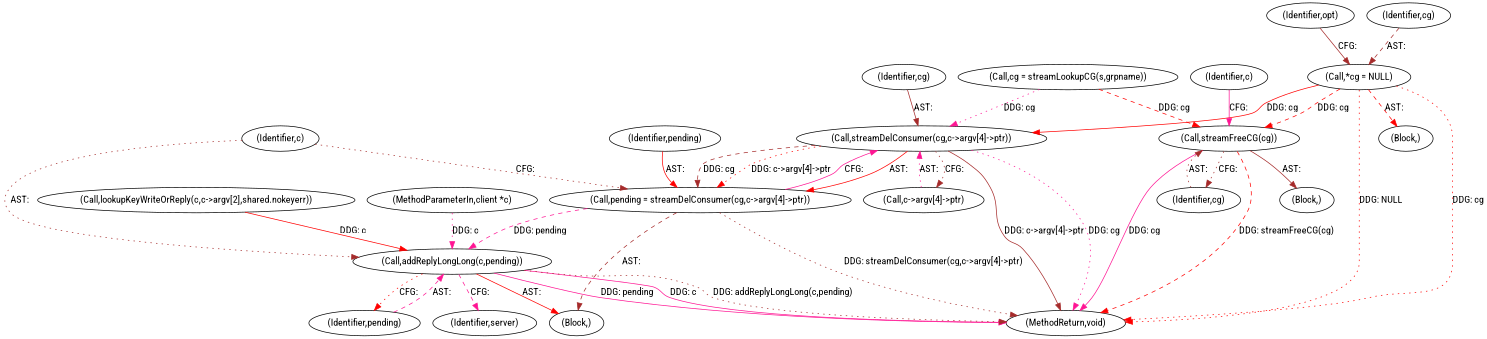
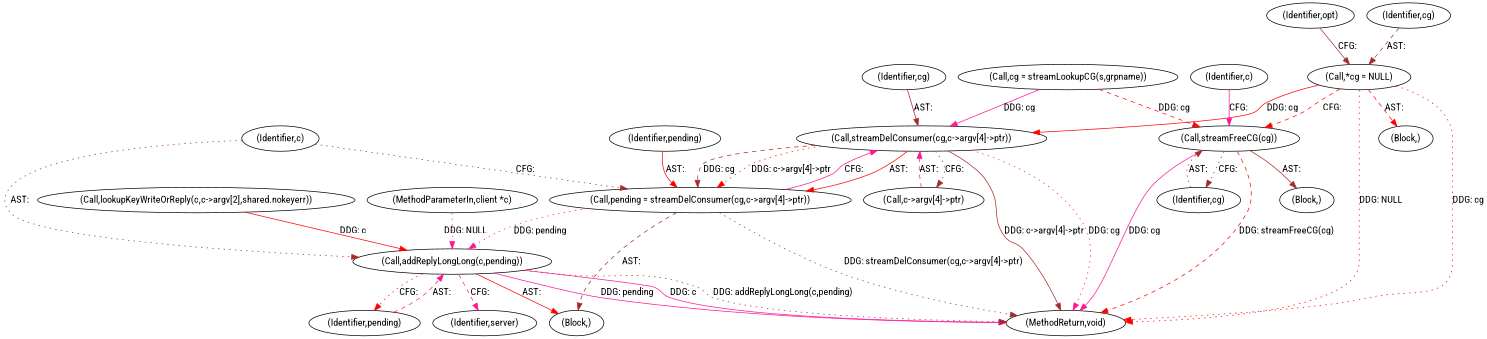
  digraph {
    fontname="Roboto Condensed"
    node [fontname="Roboto Condensed"]
    edge [color=brown fontname="Roboto Condensed" style=solid]
    n1 [label="(Call,*cg = NULL)"]
    n2 [label="(Call,streamFreeCG(cg))"]
    n3 [label="(Call,streamDelConsumer(cg,c->argv[4]->ptr))"]
    n4 [label="(MethodReturn,void)"]
    n5 [label="(Block,)"]
    n6 [label="(Block,)"]
    n7 [label="(Identifier,cg)"]
    n8 [label="(Call,pending = streamDelConsumer(cg,c->argv[4]->ptr))"]
    n9 [label="(Call,c->argv[4]->ptr)"]
    n10 [label="(Call,addReplyLongLong(c,pending))"]
    n11 [label="(Block,)"]
    n12 [label="(Identifier,pending)"]
    n13 [label="(Identifier,server)"]
    n14 [label="(Identifier,c)"]
    n15 [label="(Call,cg = streamLookupCG(s,grpname))"]
    n16 [label="(Call,lookupKeyWriteOrReply(c,c->argv[2],shared.nokeyerr))"]
    n17 [label="(Identifier,cg)"]
    n18 [label="(Identifier,c)"]
    n19 [label="(Identifier,opt)"]
    n20 [label="(MethodParameterIn,client *c)"]
    n21 [label="(Identifier,pending)"]
    n22 [label="(Identifier,cg)"]
-   n1 -> n2 [color=red label="DDG: cg" style=dashed]
+   n1 -> n2 [color=red label="CFG: " style=dashed]
    n1 -> n3 [color=red label="DDG: cg"]
    n1 -> n4 [color=red label="DDG: cg" style=dotted]
    n1 -> n4 [color=red label="DDG: NULL" style=dotted]
    n1 -> n5 [color=red label="AST: " style=dashed]
    n2 -> n4 [color=deeppink label="DDG: cg"]
    n2 -> n4 [color=red label="DDG: streamFreeCG(cg)" style=dashed]
    n2 -> n6 [label="AST: "]
    n2 -> n7 [label="CFG: " style=dotted]
    n3 -> n4 [label="DDG: c->argv[4]->ptr"]
    n3 -> n4 [color=deeppink label="DDG: cg" style=dotted]
    n3 -> n8 [color=red label="AST: "]
    n3 -> n8 [label="DDG: cg" style=dashed]
    n3 -> n8 [color=red label="DDG: c->argv[4]->ptr" style=dotted]
    n3 -> n9 [label="CFG: " style=dotted]
    n7 -> n2 [label="AST: " style=dotted]
    n8 -> n3 [color=deeppink label="CFG: "]
    n8 -> n4 [label="DDG: streamDelConsumer(cg,c->argv[4]->ptr)" style=dotted]
-   n8 -> n10 [color=deeppink label="DDG: pending" style=dashed]
+   n8 -> n10 [color=deeppink label="DDG: pending" style=dotted]
    n8 -> n11 [label="AST: " style=dashed]
-   n9 -> n3 [color=deeppink label="AST: " style=dotted]
+   n9 -> n3 [color=deeppink label="AST: " style=dashed]
    n10 -> n4 [color=deeppink label="DDG: pending"]
    n10 -> n4 [color=deeppink label="DDG: c"]
    n10 -> n4 [label="DDG: addReplyLongLong(c,pending)" style=dotted]
    n10 -> n11 [color=red label="AST: "]
    n10 -> n12 [color=red label="CFG: " style=dotted]
    n10 -> n13 [color=deeppink label="CFG: " style=dashed]
    n12 -> n10 [color=deeppink label="AST: " style=dashed]
    n14 -> n8 [label="CFG: " style=dotted]
    n14 -> n10 [label="AST: " style=dotted]
    n15 -> n2 [color=red label="DDG: cg" style=dashed]
-   n15 -> n3 [color=deeppink label="DDG: cg" style=dotted]
+   n15 -> n3 [color=deeppink label="DDG: cg"]
    n16 -> n10 [color=red label="DDG: c"]
    n17 -> n3 [label="AST: "]
    n18 -> n2 [color=deeppink label="CFG: "]
    n19 -> n1 [label="CFG: "]
-   n20 -> n10 [color=deeppink label="DDG: c" style=dotted]
+   n20 -> n10 [color=deeppink label="DDG: NULL" style=dotted]
    n21 -> n8 [color=red label="AST: "]
    n22 -> n1 [label="AST: " style=dashed]
  }
